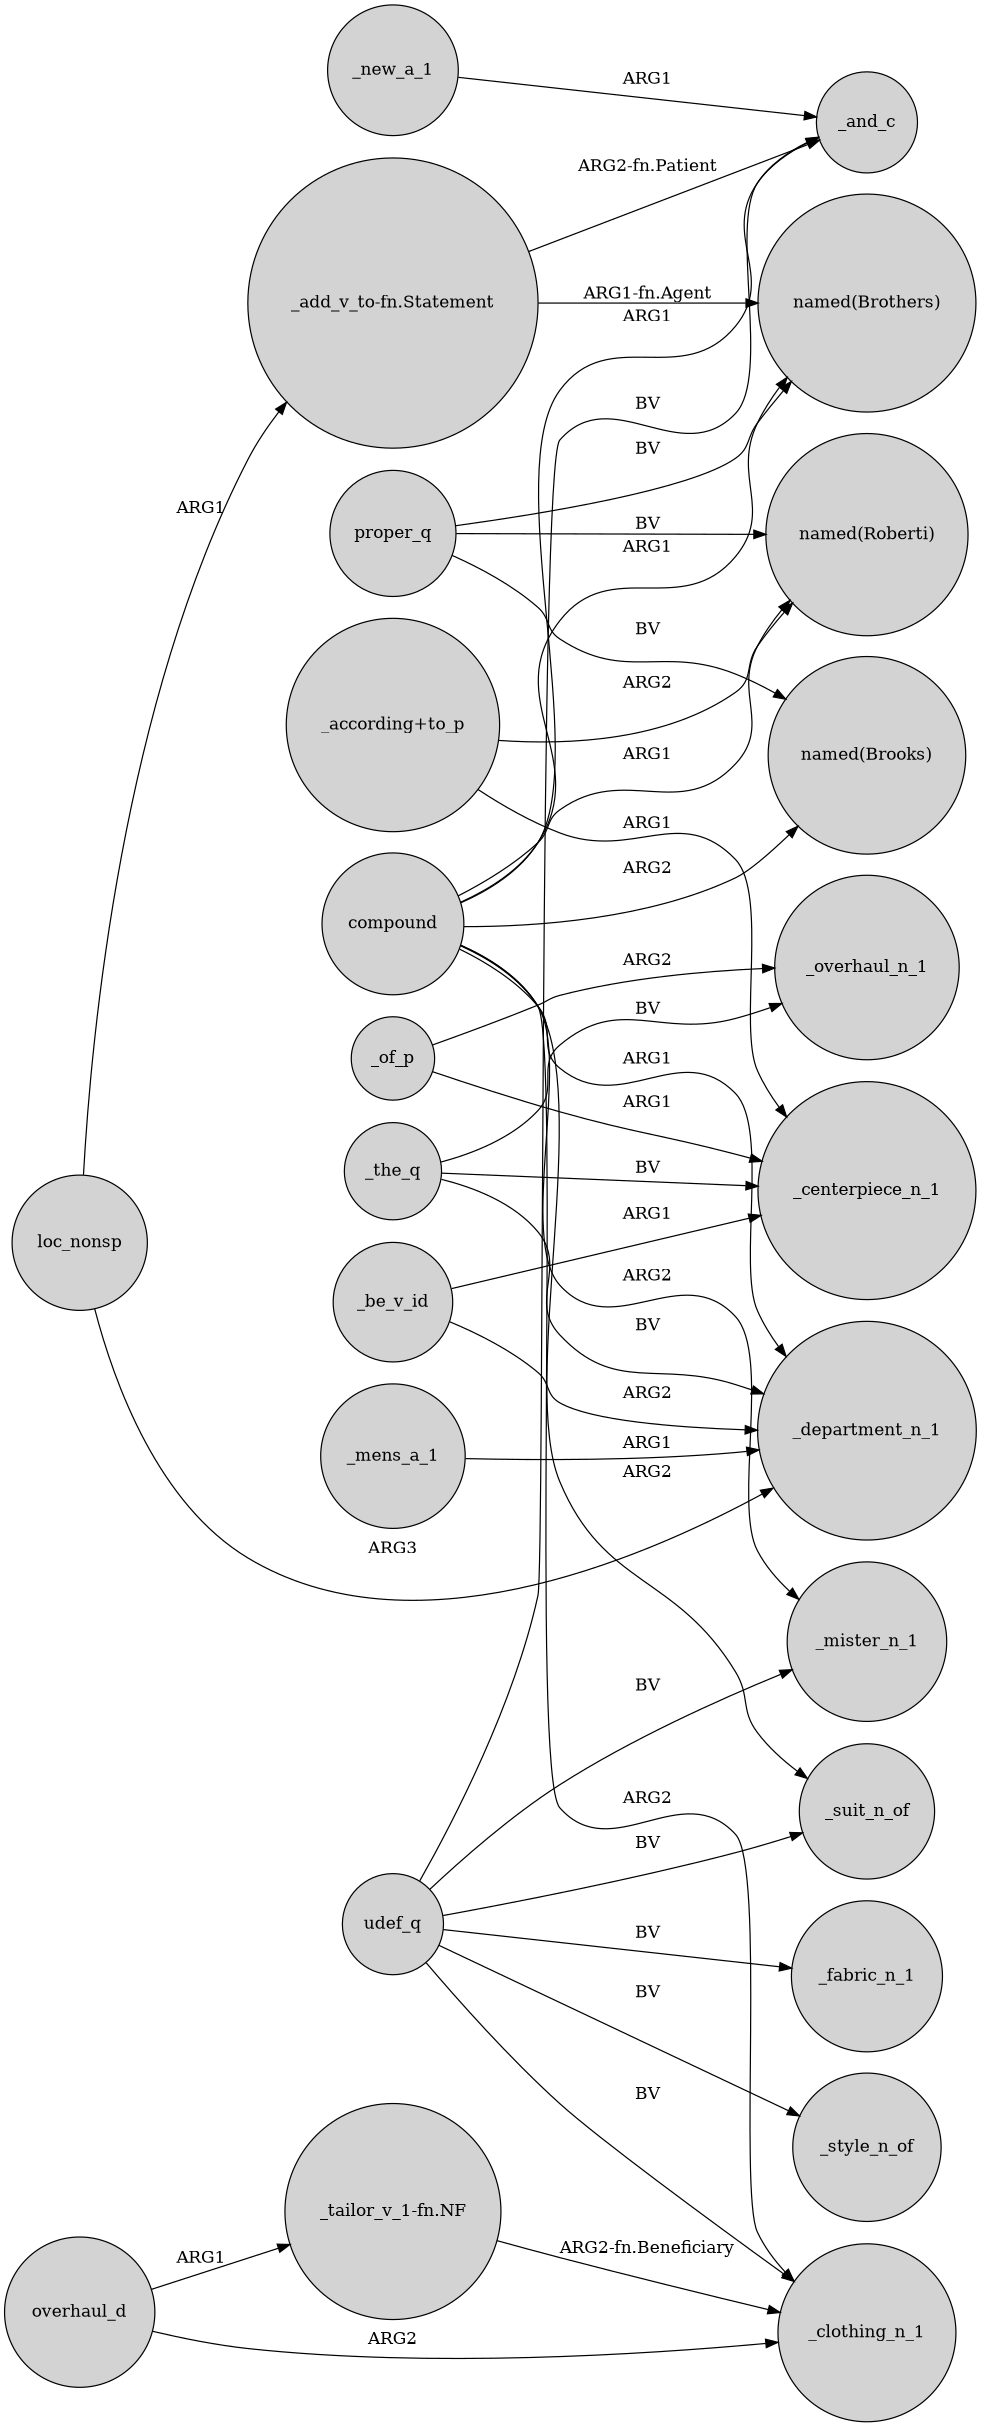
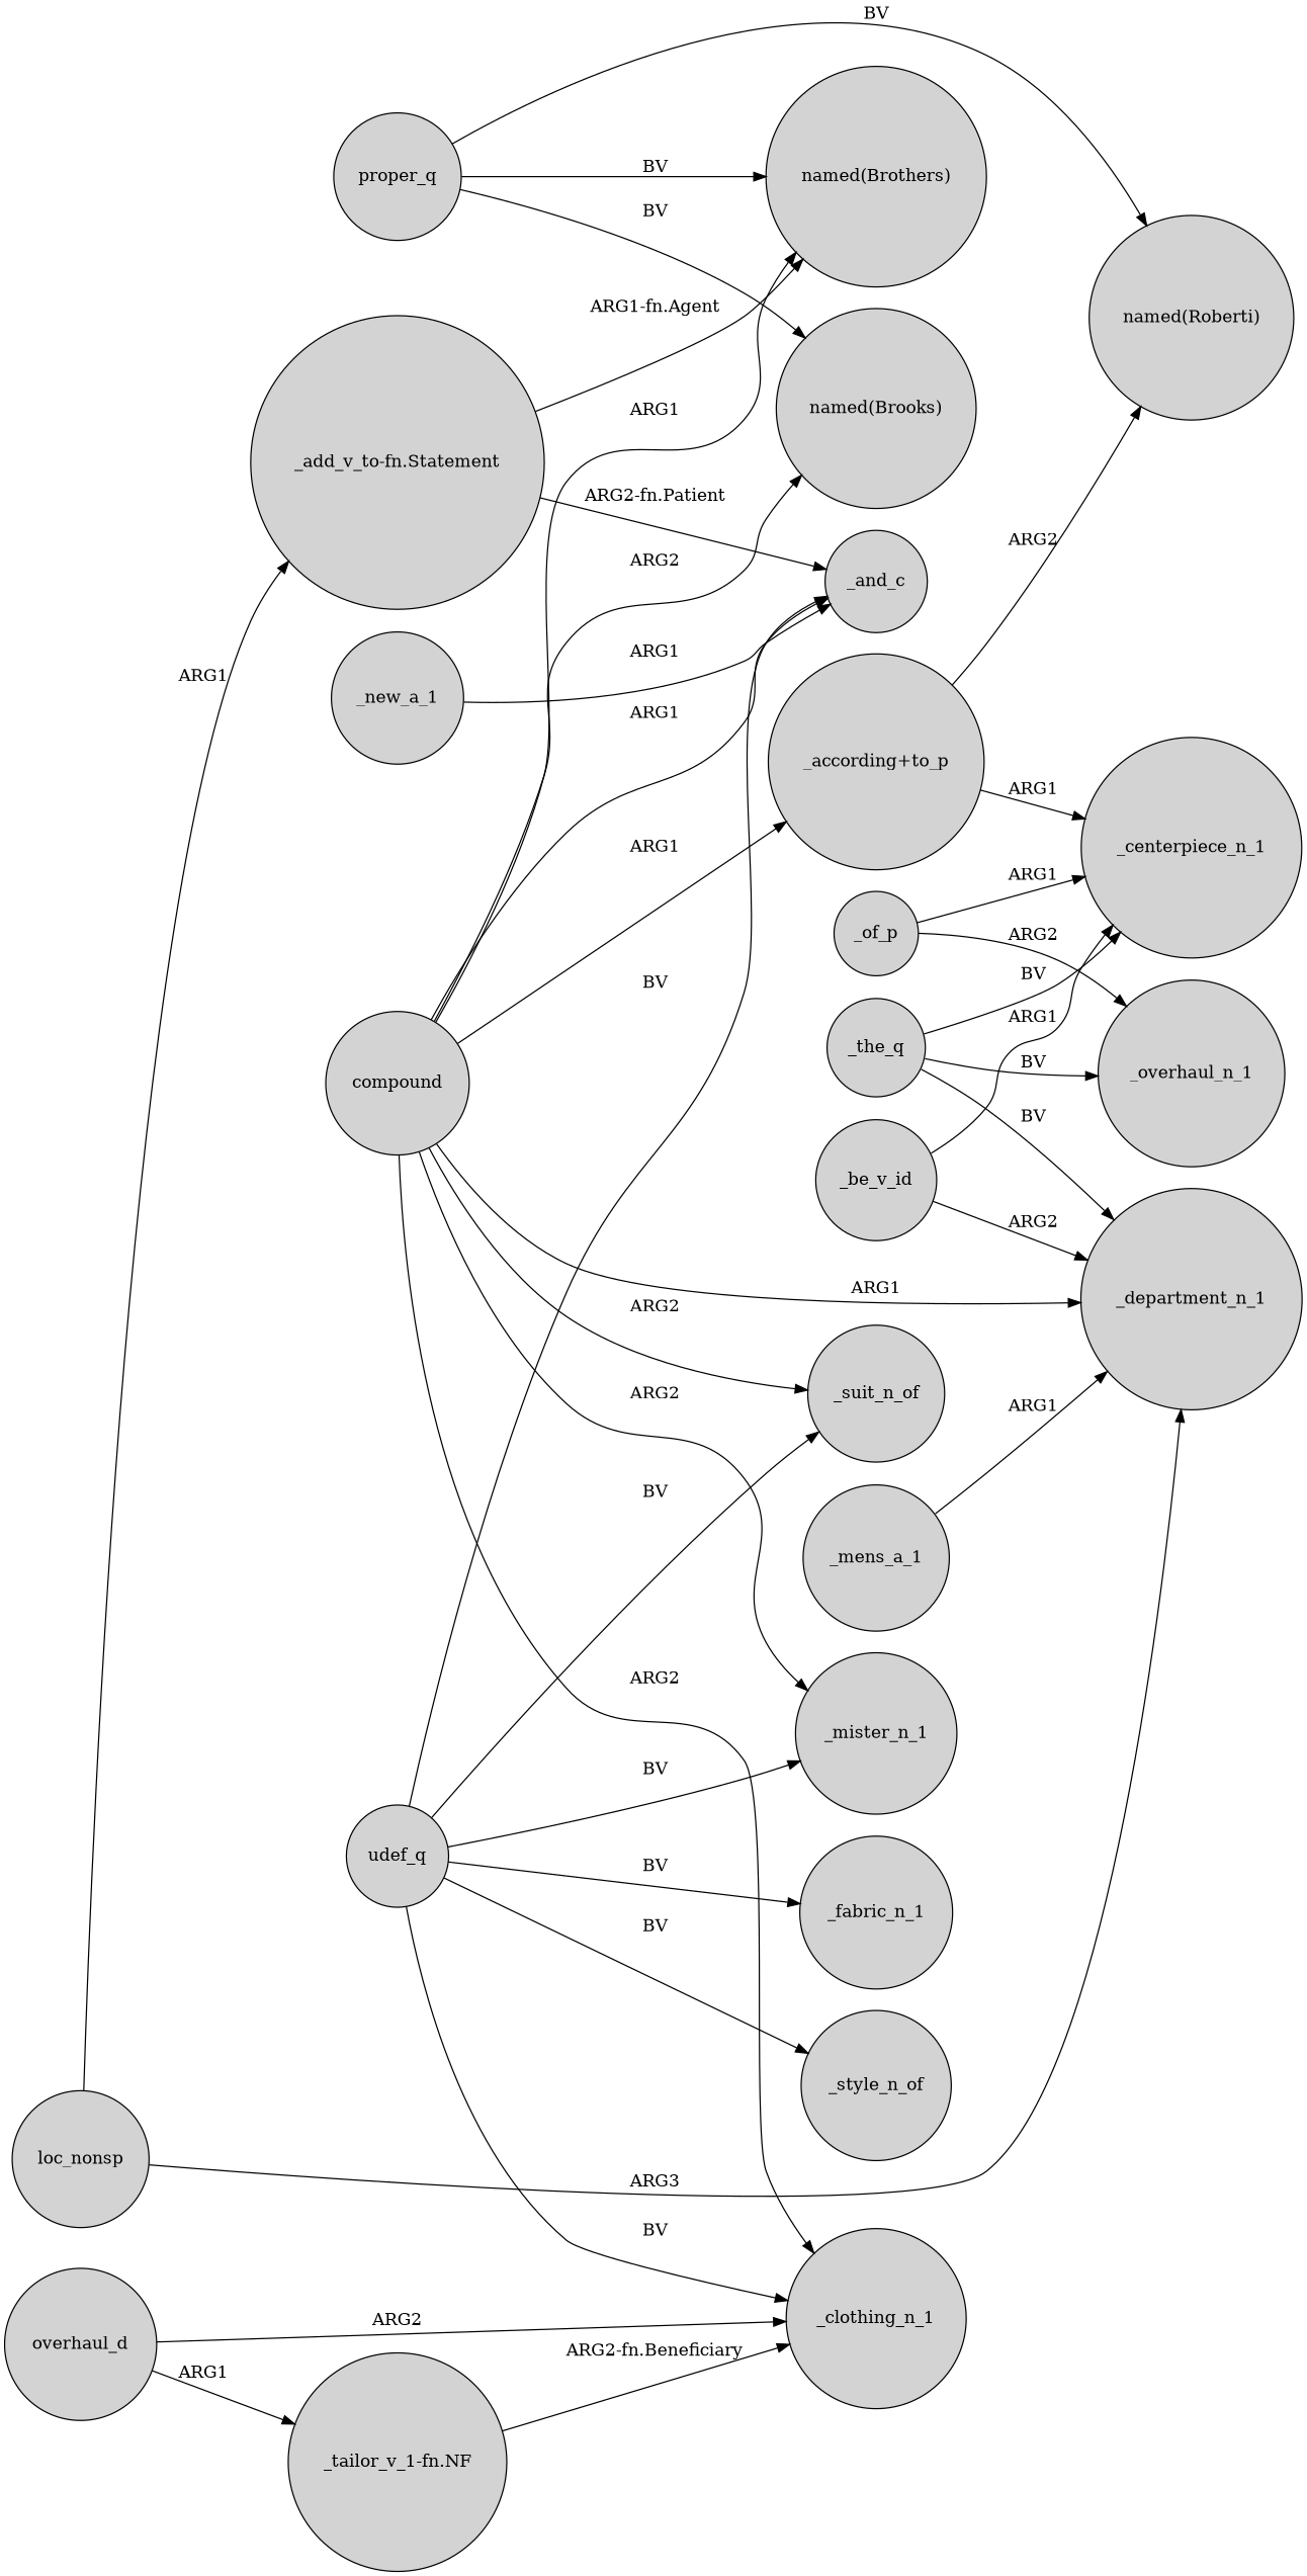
  digraph {
    rankdir=LR
    node [shape=circle style=filled]
    "_add_v_to-fn.Statement"
    _and_c
    "named(Brothers)"
    n4 [label=overhaul_d]
    _clothing_n_1
    "_tailor_v_1-fn.NF"
    proper_q
    "named(Roberti)"
    "named(Brooks)"
    compound
    _mister_n_1
    _suit_n_of
    _department_n_1
    udef_q
    _fabric_n_1
    _style_n_of
    loc_nonsp
    _the_q
    _overhaul_n_1
    _centerpiece_n_1
    _new_a_1
    "_according+to_p"
    _mens_a_1
    _of_p
    _be_v_id
    "_add_v_to-fn.Statement" -> _and_c [label="ARG2-fn.Patient"]
    "_add_v_to-fn.Statement" -> "named(Brothers)" [label="ARG1-fn.Agent"]
    n4 -> _clothing_n_1 [label=ARG2]
    n4 -> "_tailor_v_1-fn.NF" [label=ARG1]
    "_tailor_v_1-fn.NF" -> _clothing_n_1 [label="ARG2-fn.Beneficiary"]
    proper_q -> "named(Brothers)" [label=BV]
    proper_q -> "named(Roberti)" [label=BV]
    proper_q -> "named(Brooks)" [label=BV]
    compound -> _and_c [label=ARG1]
    compound -> "named(Brothers)" [label=ARG1]
    compound -> _clothing_n_1 [label=ARG2]
-   compound -> "named(Roberti)" [label=ARG1]
+   compound -> "_according+to_p" [label=ARG1]
    compound -> "named(Brooks)" [label=ARG2]
    compound -> _mister_n_1 [label=ARG2]
    compound -> _suit_n_of [label=ARG2]
    compound -> _department_n_1 [label=ARG1]
    udef_q -> _and_c [label=BV]
    udef_q -> _clothing_n_1 [label=BV]
    udef_q -> _mister_n_1 [label=BV]
    udef_q -> _suit_n_of [label=BV]
    udef_q -> _fabric_n_1 [label=BV]
    udef_q -> _style_n_of [label=BV]
    loc_nonsp -> "_add_v_to-fn.Statement" [label=ARG1]
    loc_nonsp -> _department_n_1 [label=ARG3]
    _the_q -> _department_n_1 [label=BV]
    _the_q -> _overhaul_n_1 [label=BV]
    _the_q -> _centerpiece_n_1 [label=BV]
    _new_a_1 -> _and_c [label=ARG1]
    "_according+to_p" -> "named(Roberti)" [label=ARG2]
    "_according+to_p" -> _centerpiece_n_1 [label=ARG1]
    _mens_a_1 -> _department_n_1 [label=ARG1]
    _of_p -> _overhaul_n_1 [label=ARG2]
    _of_p -> _centerpiece_n_1 [label=ARG1]
    _be_v_id -> _department_n_1 [label=ARG2]
    _be_v_id -> _centerpiece_n_1 [label=ARG1]
  }
